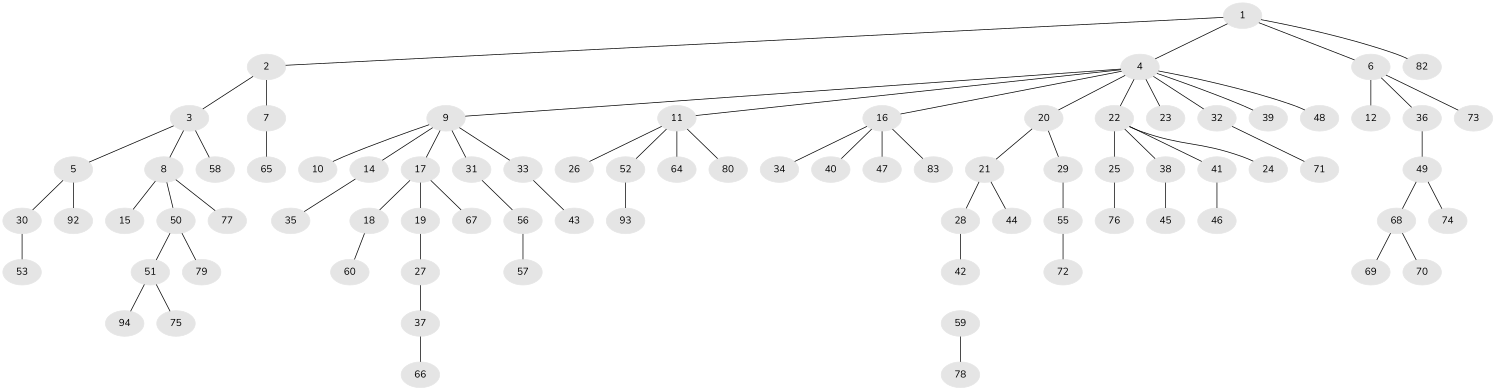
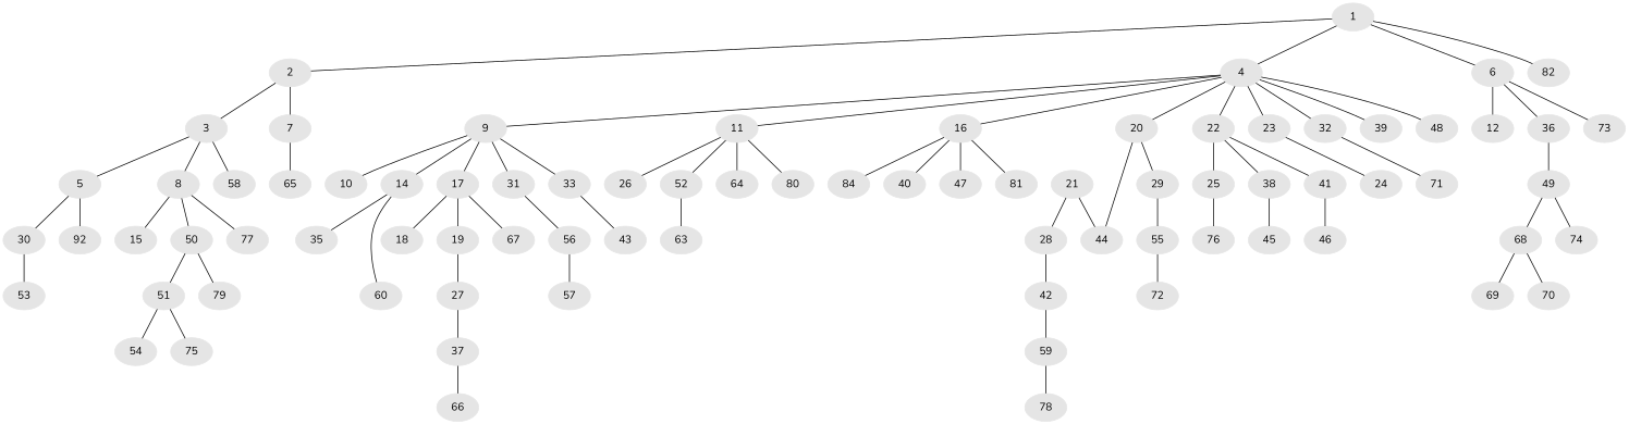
  graph {
    fontname=Nunito
    node [color=gray90 fontname=Nunito style=filled]
    edge [fontname=Nunito]
    1
    2
    4
    6
    82
    3
    7
    9
    11
    16
    20
    22
    23
    32
    39
    48
    12
    36
    73
    5
    8
    58
    65
    30
    n25 [label=92]
    15
    50
    77
    10
    14
    17
    31
    33
    26
    52
    64
    80
-   34
+   34 [label=84]
    40
    47
-   81 [label=83]
+   81
    21
    29
    25
    38
    41
    24
    71
    53
    49
    51
    79
    35
    60
    18
    19
    67
    56
    43
-   63 [label=93]
+   63
    27
    37
    28
    44
    55
    42
    76
    45
    46
    66
    59
    72
    57
    68
    74
    78
    69
    70
-   54 [label=94]
+   54
    75
    1 -- 2
    1 -- 4
    1 -- 6
    1 -- 82
    2 -- 3
    2 -- 7
    4 -- 9
    4 -- 11
    4 -- 16
    4 -- 20
    4 -- 22
    4 -- 23
    4 -- 32
    4 -- 39
    4 -- 48
    6 -- 12
    6 -- 36
    6 -- 73
    3 -- 5
    3 -- 8
    3 -- 58
    7 -- 65
    9 -- 10
    9 -- 14
    9 -- 17
    9 -- 31
    9 -- 33
    11 -- 26
    11 -- 52
    11 -- 64
    11 -- 80
    16 -- 34
    16 -- 40
    16 -- 47
    16 -- 81
-   20 -- 21
+   20 -- 44
    20 -- 29
    22 -- 25
    22 -- 38
    22 -- 41
-   22 -- 24
+   23 -- 24
    32 -- 71
    36 -- 49
    5 -- 30
    5 -- n25
    8 -- 15
    8 -- 50
    8 -- 77
    30 -- 53
    50 -- 51
    50 -- 79
    14 -- 35
-   18 -- 60
+   14 -- 60
    17 -- 18
    17 -- 19
    17 -- 67
    31 -- 56
    33 -- 43
    52 -- 63
    21 -- 28
    21 -- 44
    29 -- 55
    25 -- 76
    38 -- 45
    41 -- 46
    49 -- 68
    49 -- 74
    51 -- 54
    51 -- 75
    19 -- 27
    56 -- 57
    27 -- 37
    37 -- 66
    28 -- 42
    55 -- 72
+   42 -- 59
    59 -- 78
    68 -- 69
    68 -- 70
  }
